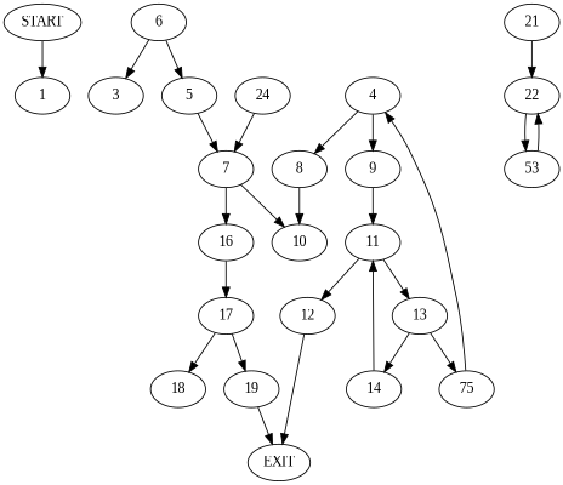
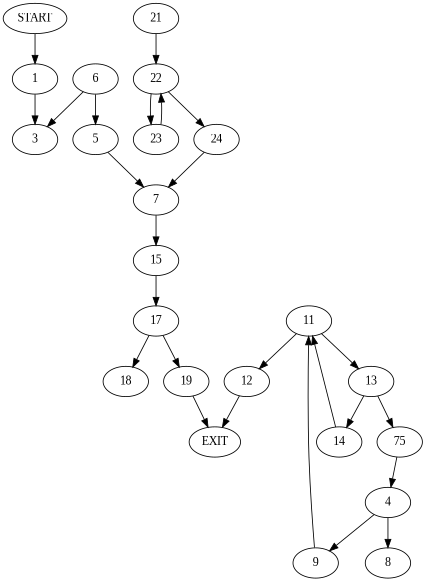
  digraph {
    fontname="Liberation Serif"
    node [fontname="Liberation Serif"]
    edge [fontname="Liberation Serif"]
    n1 [label=START]
    1
    3
    n4 [label=EXIT]
    5
    7
    6
    4
    8
    9
-   10
    11
-   16
+   16 [label=15]
    17
    12
    13
    14
    n18 [label=75]
    18
    19
    21
    22
-   23 [label=53]
+   23
    24
    n1 -> 1
+   1 -> 3
    5 -> 7
-   7 -> 10
    7 -> 16
    6 -> 3
    6 -> 5
    4 -> 8
    4 -> 9
-   8 -> 10
    9 -> 11
    11 -> 12
    11 -> 13
    16 -> 17
    17 -> 18
    17 -> 19
    12 -> n4
    13 -> 14
    13 -> n18
    14 -> 11
    n18 -> 4
    19 -> n4
    21 -> 22
    22 -> 23
+   22 -> 24
    23 -> 22
    24 -> 7
  }
